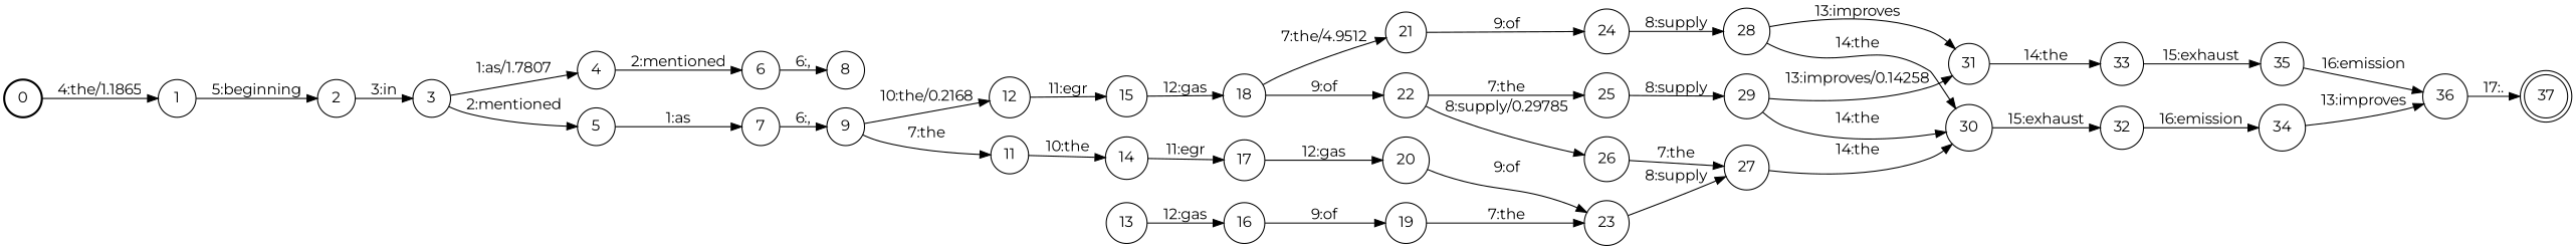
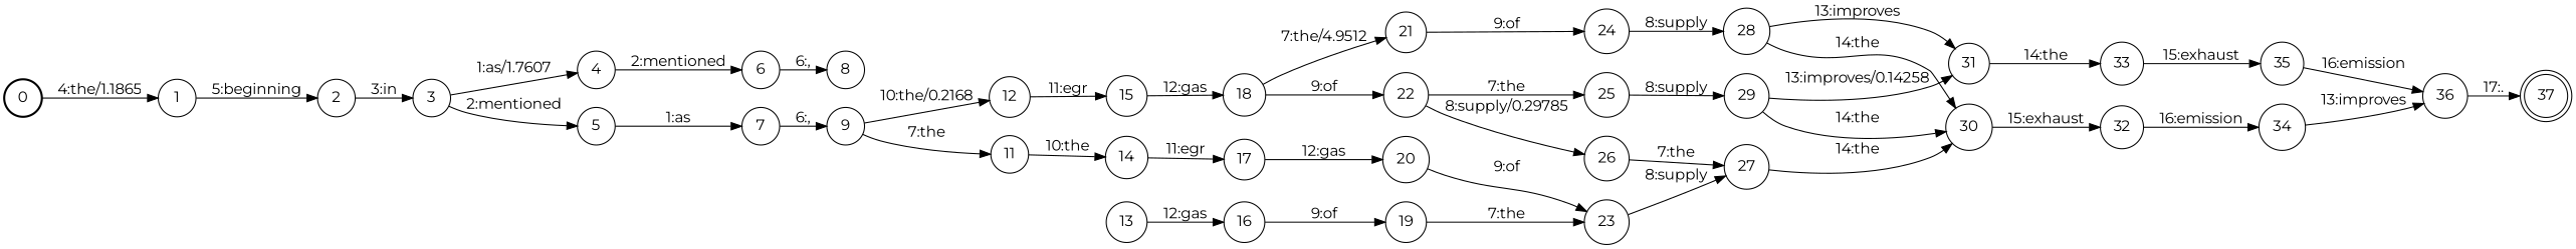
  digraph {
    fontname=Montserrat
    nodesep=0.25
    rankdir=LR
    ranksep=0.4
    node [fontname=Montserrat fontsize=14 shape=circle style=solid]
    edge [fontname=Montserrat fontsize=14]
    n1 [label=0 style=bold]
    n2 [label=1]
    n3 [label=2]
    n4 [label=3]
    n5 [label=4]
    n6 [label=5]
    n7 [label=6]
    n8 [label=7]
    n9 [label=8]
    n10 [label=9]
    n11 [label=11]
    n12 [label=12]
    n13 [label=14]
    n14 [label=15]
    n15 [label=13]
    n16 [label=16]
    n17 [label=17]
    n18 [label=18]
    n19 [label=19]
    n20 [label=20]
    n21 [label=21]
    n22 [label=22]
    n23 [label=23]
    n24 [label=24]
    n25 [label=25]
    n26 [label=26]
    n27 [label=27]
    n28 [label=28]
    n29 [label=29]
    n30 [label=30]
    n31 [label=31]
    n32 [label=32]
    n33 [label=33]
    n34 [label=34]
    n35 [label=35]
    n36 [label=36]
    n37 [label=37 shape=doublecircle]
    n1 -> n2 [label="4:the/1.1865"]
    n2 -> n3 [label="5:beginning"]
    n3 -> n4 [label="3:in"]
-   n4 -> n5 [label="1:as/1.7807"]
+   n4 -> n5 [label="1:as/1.7607"]
    n4 -> n6 [label="2:mentioned"]
    n5 -> n7 [label="2:mentioned"]
    n6 -> n8 [label="1:as"]
    n7 -> n9 [label="6:,"]
    n8 -> n10 [label="6:,"]
    n10 -> n11 [label="7:the"]
    n10 -> n12 [label="10:the/0.2168"]
    n11 -> n13 [label="10:the"]
    n12 -> n14 [label="11:egr"]
    n13 -> n17 [label="11:egr"]
    n14 -> n18 [label="12:gas"]
    n15 -> n16 [label="12:gas"]
    n16 -> n19 [label="9:of"]
    n17 -> n20 [label="12:gas"]
    n18 -> n21 [label="7:the/4.9512"]
    n18 -> n22 [label="9:of"]
    n19 -> n23 [label="7:the"]
    n20 -> n23 [label="9:of"]
    n21 -> n24 [label="9:of"]
    n22 -> n25 [label="7:the"]
    n22 -> n26 [label="8:supply/0.29785"]
    n23 -> n27 [label="8:supply"]
    n24 -> n28 [label="8:supply"]
    n25 -> n29 [label="8:supply"]
    n26 -> n27 [label="7:the"]
    n27 -> n30 [label="14:the"]
    n28 -> n30 [label="14:the"]
    n28 -> n31 [label="13:improves"]
    n29 -> n30 [label="14:the"]
    n29 -> n31 [label="13:improves/0.14258"]
    n30 -> n32 [label="15:exhaust"]
    n31 -> n33 [label="14:the"]
    n32 -> n34 [label="16:emission"]
    n33 -> n35 [label="15:exhaust"]
    n34 -> n36 [label="13:improves"]
    n35 -> n36 [label="16:emission"]
    n36 -> n37 [label="17:."]
  }
